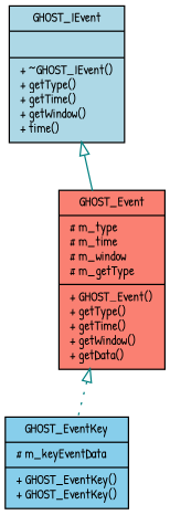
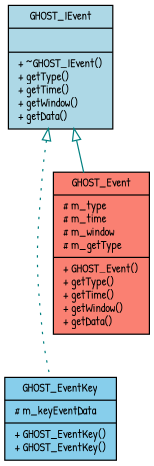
  digraph {
    fontname="Patrick Hand"
    node [color=black fontname="Patrick Hand" fontsize=10 shape=record style=filled]
    edge [arrowtail=empty color=teal dir=back fontname="Patrick Hand" fontsize=10 labelfontname=Helvetica labelfontsize=10]
    n1 [fillcolor=skyblue fontcolor=black height=0.2 label="{GHOST_EventKey\n|# m_keyEventData\l|+ GHOST_EventKey()\l+ GHOST_EventKey()\l}" width=0.4]
    n2 [fillcolor=salmon height=0.2 label="{GHOST_Event\n|# m_type\l# m_time\l# m_window\l# m_getType\l|+ GHOST_Event()\l+ getType()\l+ getTime()\l+ getWindow()\l+ getData()\l}" width=0.4]
-   n3 [fillcolor=lightblue height=0.2 label="{GHOST_IEvent\n||+ ~GHOST_IEvent()\l+ getType()\l+ getTime()\l+ getWindow()\l+ time()\l}" width=0.4]
-   n2 -> n1 [style=dotted]
+   n3 [fillcolor=lightblue height=0.2 label="{GHOST_IEvent\n||+ ~GHOST_IEvent()\l+ getType()\l+ getTime()\l+ getWindow()\l+ getData()\l}" width=0.4]
+   n3 -> n1 [style=dotted]
    n3 -> n2 [style=solid]
  }
